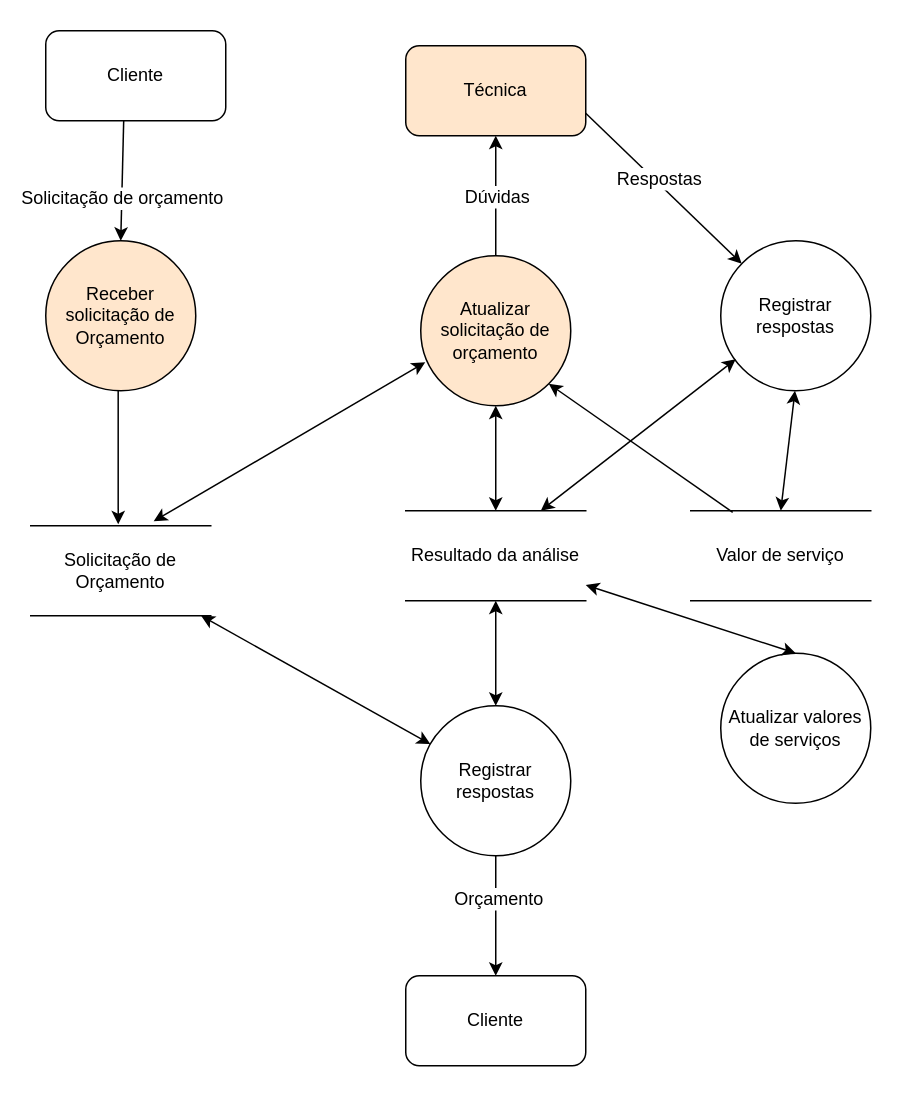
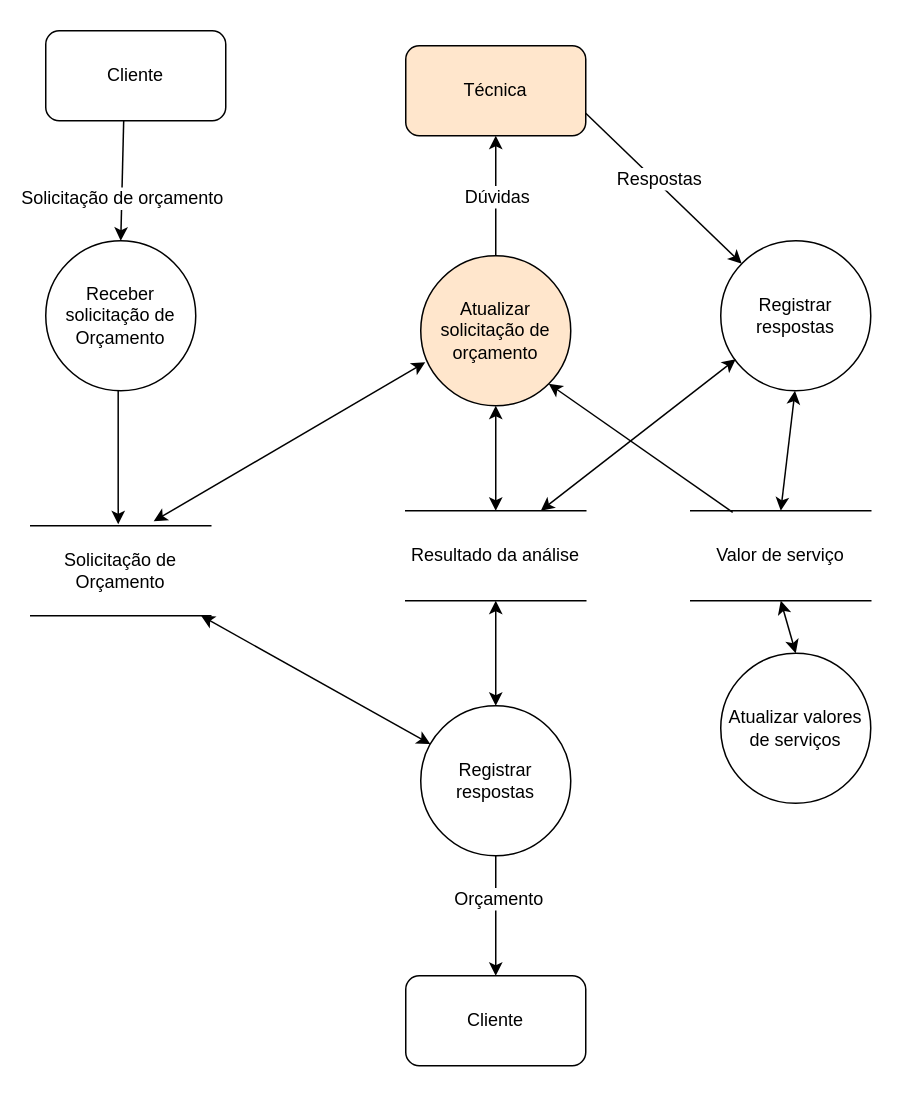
  <mxCell id="0" />
  <mxCell id="1" parent="0" />
- <mxCell id="2" value="Receber solicitação de Orçamento" style="ellipse;whiteSpace=wrap;html=1;aspect=fixed;fillColor=#ffe6cc;" vertex="1" parent="1"><mxGeometry x="30" y="160" width="100" height="100" as="geometry" /></mxCell>
+ <mxCell id="2" value="Receber solicitação de Orçamento" style="ellipse;whiteSpace=wrap;html=1;aspect=fixed;" vertex="1" parent="1"><mxGeometry x="30" y="160" width="100" height="100" as="geometry" /></mxCell>
  <mxCell id="3" value="Cliente" style="rounded=1;whiteSpace=wrap;html=1;" vertex="1" parent="1"><mxGeometry x="30" y="20" width="120" height="60" as="geometry" /></mxCell>
  <mxCell id="4" value="Solicitação de Orçamento" style="shape=partialRectangle;whiteSpace=wrap;html=1;left=0;right=0;fillColor=none;" vertex="1" parent="1"><mxGeometry x="20" y="350" width="120" height="60" as="geometry" /></mxCell>
  <mxCell id="5" value="Atualizar solicitação de orçamento" style="ellipse;whiteSpace=wrap;html=1;aspect=fixed;fillColor=#ffe6cc;" vertex="1" parent="1"><mxGeometry x="280" y="170" width="100" height="100" as="geometry" /></mxCell>
  <mxCell id="6" value="Técnica" style="rounded=1;whiteSpace=wrap;html=1;fillColor=#ffe6cc;" vertex="1" parent="1"><mxGeometry x="270" y="30" width="120" height="60" as="geometry" /></mxCell>
  <mxCell id="7" value="Resultado da análise" style="shape=partialRectangle;whiteSpace=wrap;html=1;left=0;right=0;fillColor=none;" vertex="1" parent="1"><mxGeometry x="270" y="340" width="120" height="60" as="geometry" /></mxCell>
  <mxCell id="8" value="" style="endArrow=classic;html=1;exitX=0.5;exitY=0;exitDx=0;exitDy=0;" edge="1" parent="1" source="5"><mxGeometry width="50" height="50" relative="1" as="geometry"><mxPoint x="410" y="380" as="sourcePoint" /><mxPoint x="330" y="90" as="targetPoint" /></mxGeometry></mxCell>
  <mxCell id="9" value="&lt;div&gt;Dúvidas&lt;/div&gt;" style="text;html=1;align=center;verticalAlign=middle;resizable=0;points=[];labelBackgroundColor=#ffffff;" vertex="1" connectable="0" parent="8"><mxGeometry x="0.754" relative="1" as="geometry"><mxPoint x="-8.882e-16" y="30.0" as="offset" /></mxGeometry></mxCell>
  <mxCell id="10" value="" style="endArrow=classic;html=1;exitX=0.433;exitY=1;exitDx=0;exitDy=0;exitPerimeter=0;entryX=0.5;entryY=0;entryDx=0;entryDy=0;" edge="1" parent="1" source="3" target="2"><mxGeometry width="50" height="50" relative="1" as="geometry"><mxPoint x="410" y="380" as="sourcePoint" /><mxPoint x="460" y="330" as="targetPoint" /></mxGeometry></mxCell>
  <mxCell id="11" value="&lt;div&gt;Solicitação de orçamento&lt;/div&gt;" style="text;html=1;align=center;verticalAlign=middle;resizable=0;points=[];labelBackgroundColor=#ffffff;" vertex="1" connectable="0" parent="10"><mxGeometry x="0.311" relative="1" as="geometry"><mxPoint as="offset" /></mxGeometry></mxCell>
  <mxCell id="12" value="" style="endArrow=classic;html=1;exitX=0.483;exitY=1;exitDx=0;exitDy=0;exitPerimeter=0;" edge="1" parent="1" source="2"><mxGeometry width="50" height="50" relative="1" as="geometry"><mxPoint x="78" y="270" as="sourcePoint" /><mxPoint x="78.318" y="349" as="targetPoint" /></mxGeometry></mxCell>
  <mxCell id="13" value="Registrar respostas" style="ellipse;whiteSpace=wrap;html=1;aspect=fixed;" vertex="1" parent="1"><mxGeometry x="480" y="160" width="100" height="100" as="geometry" /></mxCell>
  <mxCell id="14" value="Valor de serviço" style="shape=partialRectangle;whiteSpace=wrap;html=1;left=0;right=0;fillColor=none;" vertex="1" parent="1"><mxGeometry x="460" y="340" width="120" height="60" as="geometry" /></mxCell>
  <mxCell id="15" value="" style="endArrow=classic;html=1;exitX=1;exitY=0.75;exitDx=0;exitDy=0;" edge="1" parent="1" source="6" target="13"><mxGeometry width="50" height="50" relative="1" as="geometry"><mxPoint x="530" y="95" as="sourcePoint" /><mxPoint x="660" y="335" as="targetPoint" /></mxGeometry></mxCell>
  <mxCell id="16" value="&lt;div&gt;Respostas&lt;/div&gt;" style="text;html=1;align=center;verticalAlign=middle;resizable=0;points=[];labelBackgroundColor=#ffffff;" vertex="1" connectable="0" parent="15"><mxGeometry x="0.754" relative="1" as="geometry"><mxPoint x="-42.8" y="-44.42" as="offset" /></mxGeometry></mxCell>
  <mxCell id="17" value="" style="endArrow=classic;startArrow=classic;html=1;entryX=0.5;entryY=1;entryDx=0;entryDy=0;exitX=0.5;exitY=0;exitDx=0;exitDy=0;" edge="1" parent="1" source="7" target="5"><mxGeometry width="50" height="50" relative="1" as="geometry"><mxPoint x="330" y="330" as="sourcePoint" /><mxPoint x="380" y="280" as="targetPoint" /></mxGeometry></mxCell>
  <mxCell id="18" value="" style="endArrow=classic;startArrow=classic;html=1;entryX=0.495;entryY=1;entryDx=0;entryDy=0;entryPerimeter=0;exitX=0.5;exitY=0;exitDx=0;exitDy=0;" edge="1" parent="1" source="14" target="13"><mxGeometry width="50" height="50" relative="1" as="geometry"><mxPoint x="530" y="345" as="sourcePoint" /><mxPoint x="529.5" y="275" as="targetPoint" /></mxGeometry></mxCell>
  <mxCell id="19" value="" style="endArrow=classic;startArrow=classic;html=1;exitX=0.683;exitY=-0.05;exitDx=0;exitDy=0;exitPerimeter=0;entryX=0.03;entryY=0.71;entryDx=0;entryDy=0;entryPerimeter=0;" edge="1" parent="1" source="4" target="5"><mxGeometry width="50" height="50" relative="1" as="geometry"><mxPoint x="410" y="380" as="sourcePoint" /><mxPoint x="460" y="330" as="targetPoint" /></mxGeometry></mxCell>
  <mxCell id="20" value="" style="endArrow=classic;startArrow=classic;html=1;entryX=0.1;entryY=0.79;entryDx=0;entryDy=0;entryPerimeter=0;exitX=0.75;exitY=0;exitDx=0;exitDy=0;exitPerimeter=0;" edge="1" parent="1" source="7" target="13"><mxGeometry width="50" height="50" relative="1" as="geometry"><mxPoint x="350" y="380" as="sourcePoint" /><mxPoint x="400" y="330" as="targetPoint" /></mxGeometry></mxCell>
  <mxCell id="21" value="" style="endArrow=classic;html=1;entryX=1;entryY=1;entryDx=0;entryDy=0;exitX=0.233;exitY=0.017;exitDx=0;exitDy=0;exitPerimeter=0;" edge="1" parent="1" source="14" target="5"><mxGeometry width="50" height="50" relative="1" as="geometry"><mxPoint x="410" y="380" as="sourcePoint" /><mxPoint x="460" y="330" as="targetPoint" /></mxGeometry></mxCell>
  <mxCell id="22" value="Registrar respostas" style="ellipse;whiteSpace=wrap;html=1;aspect=fixed;" vertex="1" parent="1"><mxGeometry x="280" y="470" width="100" height="100" as="geometry" /></mxCell>
  <mxCell id="23" value="Cliente" style="rounded=1;whiteSpace=wrap;html=1;" vertex="1" parent="1"><mxGeometry x="270" y="650" width="120" height="60" as="geometry" /></mxCell>
  <mxCell id="24" value="" style="endArrow=classic;startArrow=classic;html=1;entryX=0.5;entryY=1;entryDx=0;entryDy=0;" edge="1" parent="1" source="22" target="7"><mxGeometry width="50" height="50" relative="1" as="geometry"><mxPoint x="320" y="490" as="sourcePoint" /><mxPoint x="370" y="440" as="targetPoint" /></mxGeometry></mxCell>
  <mxCell id="25" value="" style="endArrow=classic;html=1;" edge="1" parent="1" source="22" target="23"><mxGeometry width="50" height="50" relative="1" as="geometry"><mxPoint x="300" y="610" as="sourcePoint" /><mxPoint x="350" y="560" as="targetPoint" /></mxGeometry></mxCell>
  <mxCell id="26" value="Orçamento" style="text;html=1;align=center;verticalAlign=middle;resizable=0;points=[];labelBackgroundColor=#ffffff;" vertex="1" connectable="0" parent="25"><mxGeometry x="-0.3" y="1" relative="1" as="geometry"><mxPoint as="offset" /></mxGeometry></mxCell>
  <mxCell id="27" value="Atualizar valores de serviços" style="ellipse;whiteSpace=wrap;html=1;aspect=fixed;" vertex="1" parent="1"><mxGeometry x="480" y="435" width="100" height="100" as="geometry" /></mxCell>
- <mxCell id="28" value="" style="endArrow=classic;startArrow=classic;html=1;exitX=0.5;exitY=0;exitDx=0;exitDy=0;" edge="1" parent="1" source="27" target="7"><mxGeometry width="50" height="50" relative="1" as="geometry"><mxPoint x="500" y="500" as="sourcePoint" /><mxPoint x="550" y="450" as="targetPoint" /></mxGeometry></mxCell>
+ <mxCell id="28" value="" style="endArrow=classic;startArrow=classic;html=1;entryX=0.5;entryY=1;entryDx=0;entryDy=0;exitX=0.5;exitY=0;exitDx=0;exitDy=0;" edge="1" parent="1" source="27" target="14"><mxGeometry width="50" height="50" relative="1" as="geometry"><mxPoint x="500" y="500" as="sourcePoint" /><mxPoint x="550" y="450" as="targetPoint" /></mxGeometry></mxCell>
  <mxCell id="29" value="" style="endArrow=classic;startArrow=classic;html=1;" edge="1" parent="1" source="4" target="22"><mxGeometry width="50" height="50" relative="1" as="geometry"><mxPoint x="100" y="470" as="sourcePoint" /><mxPoint x="150" y="420" as="targetPoint" /></mxGeometry></mxCell>
